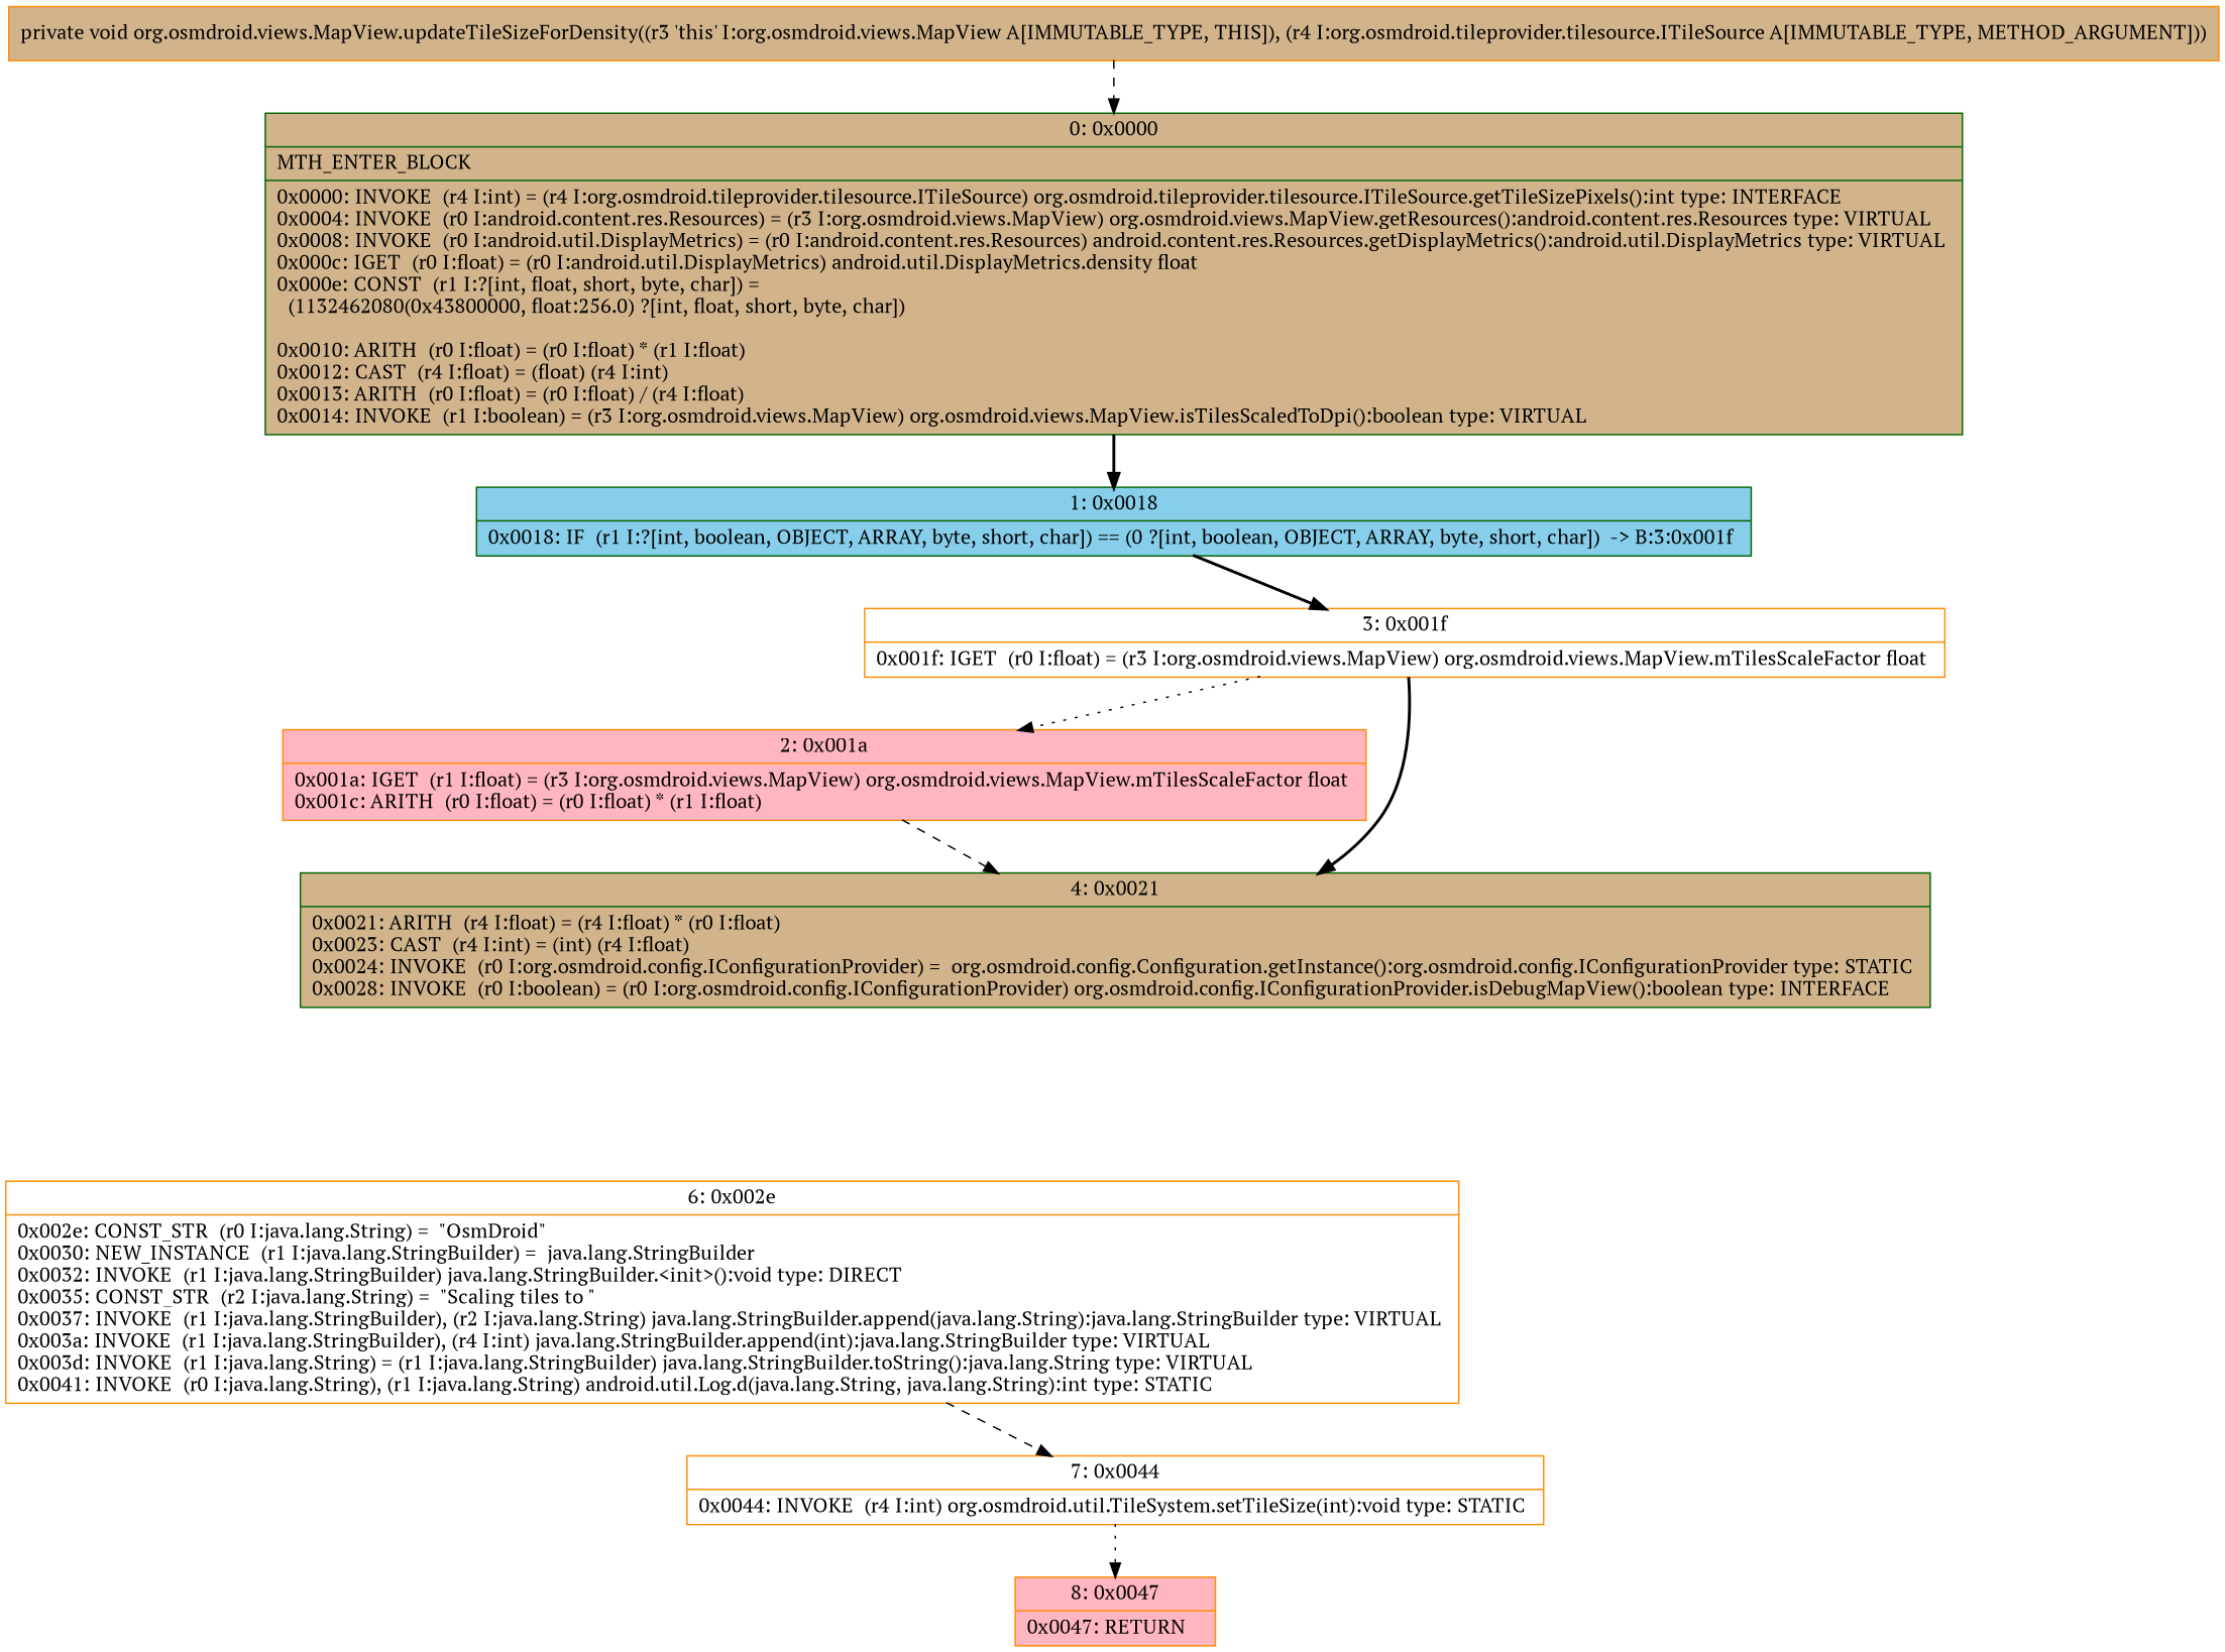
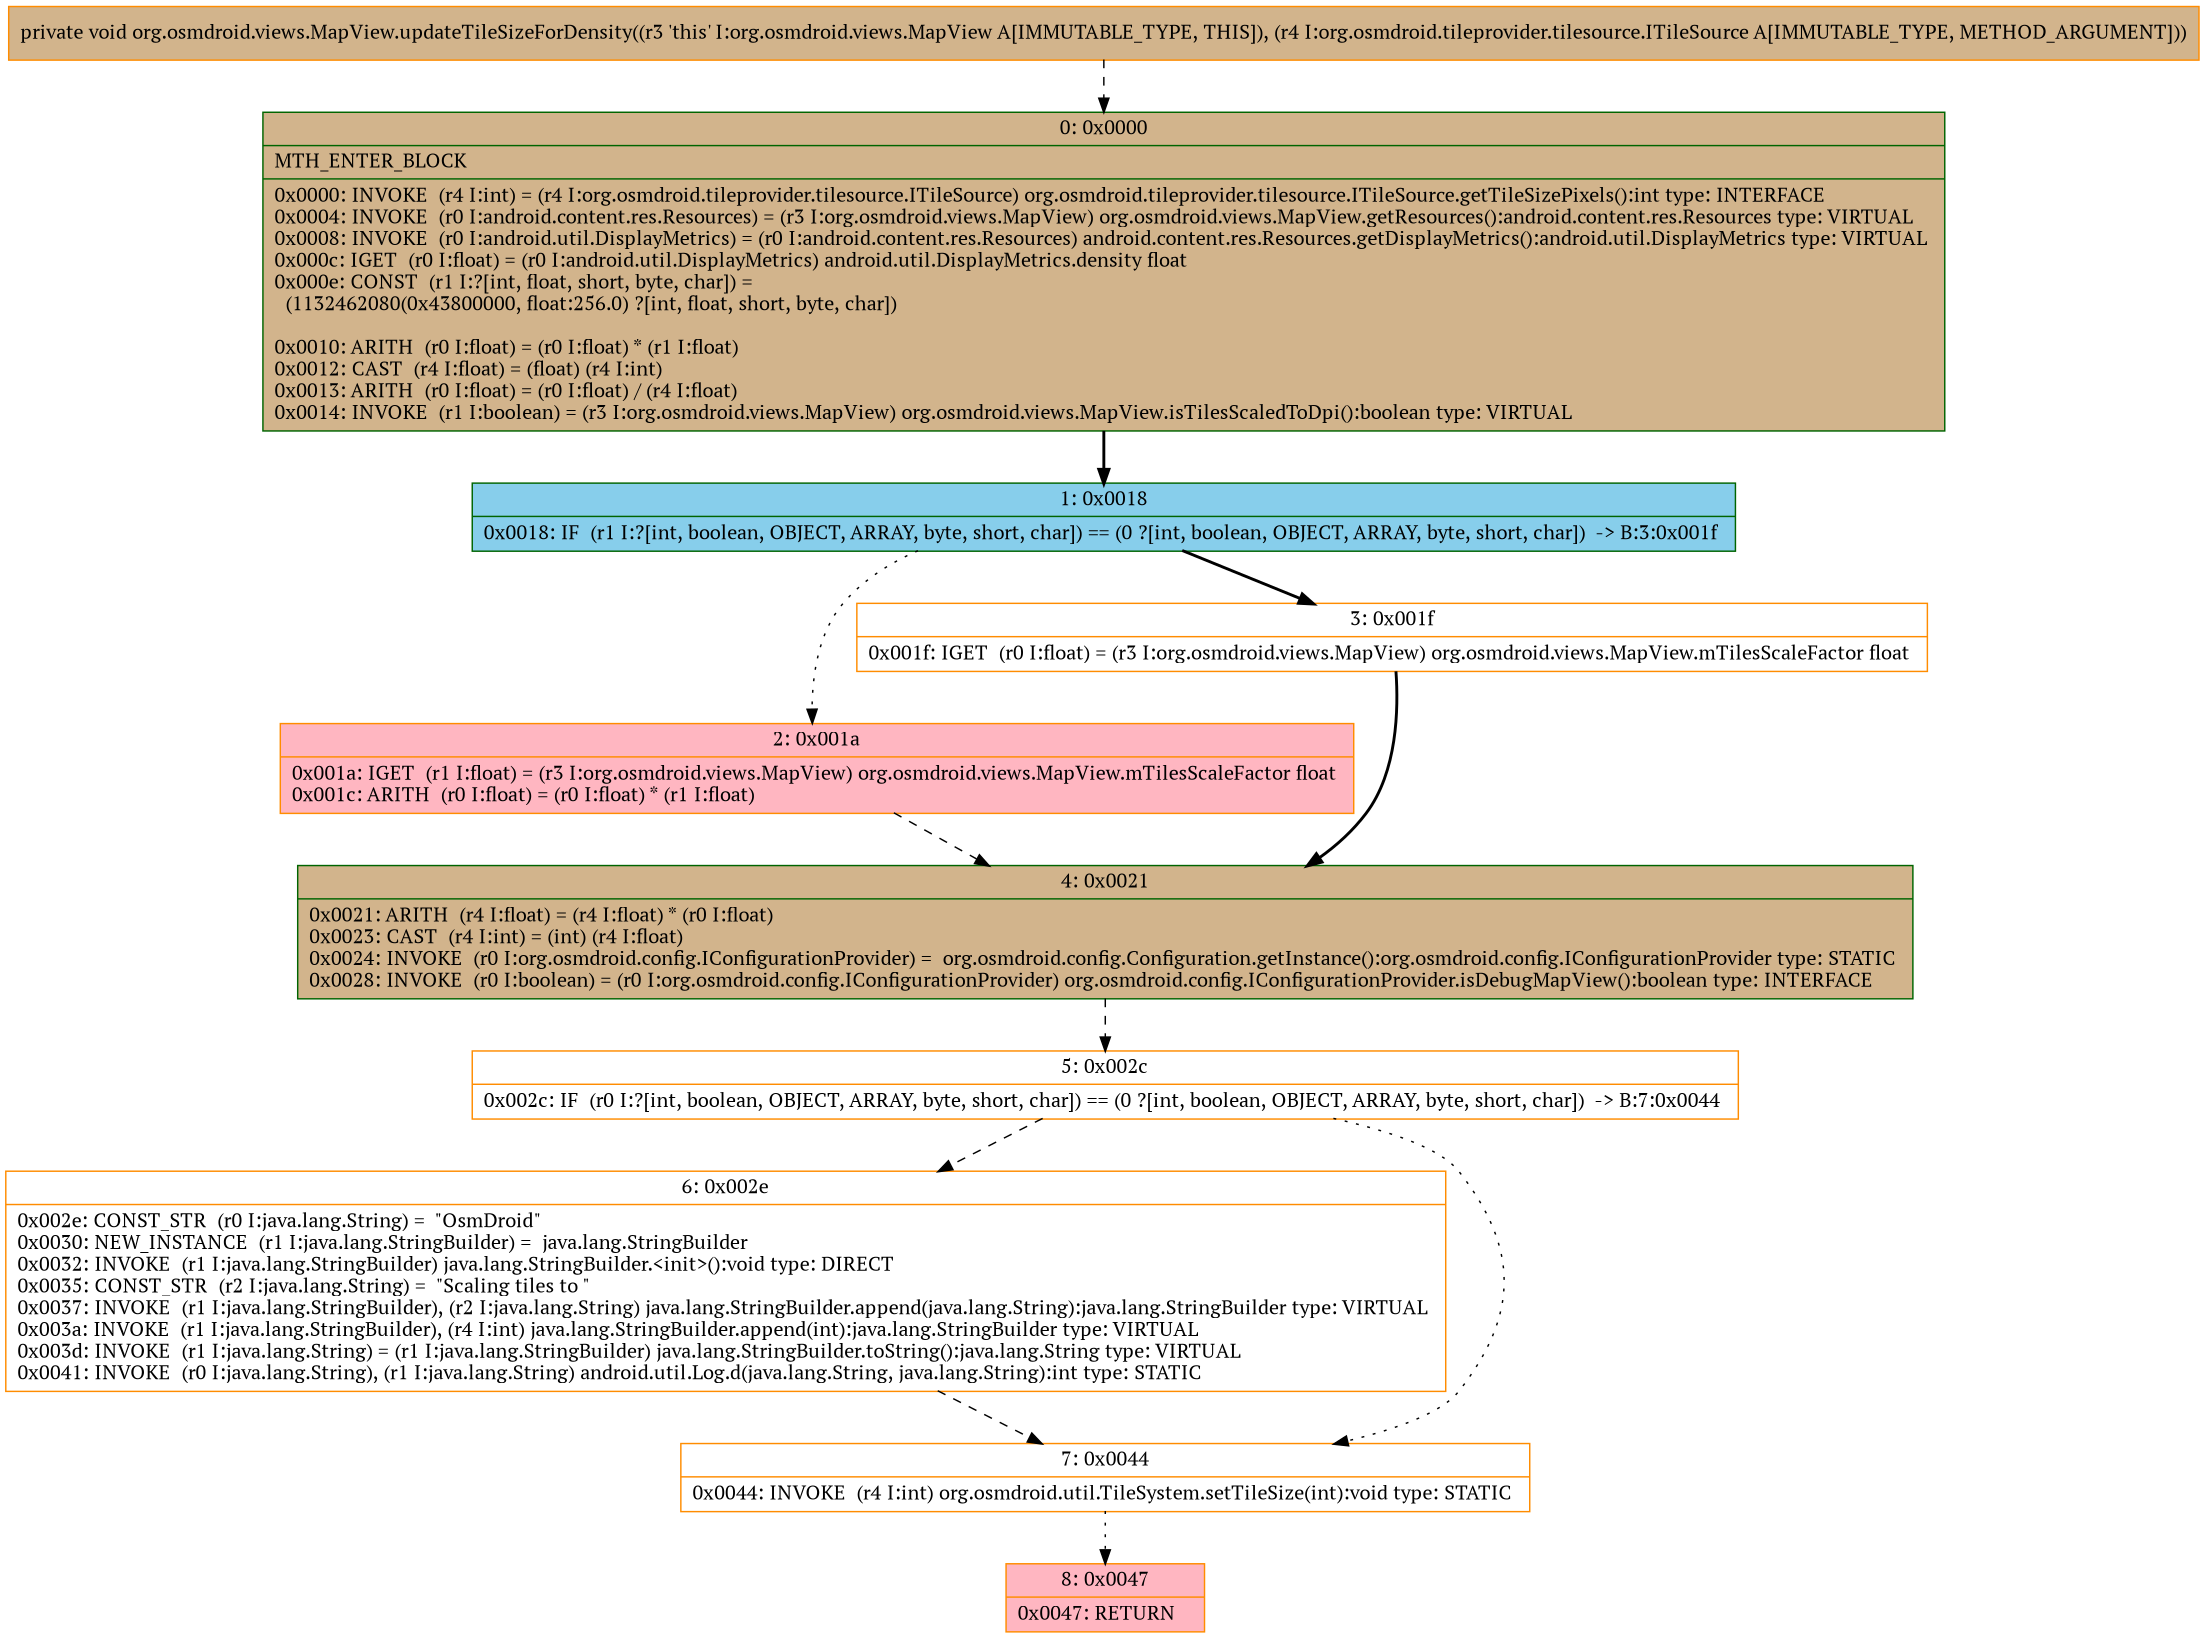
  digraph {
    fontname="PT Serif"
    node [color=darkorange fillcolor=white fontname="PT Serif" shape=record style=filled]
    edge [fontname="PT Serif" style=dashed]
    n1 [color=darkgreen fillcolor=tan label="{0\:\ 0x0000|MTH_ENTER_BLOCK\l|0x0000: INVOKE  (r4 I:int) = (r4 I:org.osmdroid.tileprovider.tilesource.ITileSource) org.osmdroid.tileprovider.tilesource.ITileSource.getTileSizePixels():int type: INTERFACE \l0x0004: INVOKE  (r0 I:android.content.res.Resources) = (r3 I:org.osmdroid.views.MapView) org.osmdroid.views.MapView.getResources():android.content.res.Resources type: VIRTUAL \l0x0008: INVOKE  (r0 I:android.util.DisplayMetrics) = (r0 I:android.content.res.Resources) android.content.res.Resources.getDisplayMetrics():android.util.DisplayMetrics type: VIRTUAL \l0x000c: IGET  (r0 I:float) = (r0 I:android.util.DisplayMetrics) android.util.DisplayMetrics.density float \l0x000e: CONST  (r1 I:?[int, float, short, byte, char]) = \l  (1132462080(0x43800000, float:256.0) ?[int, float, short, byte, char])\l \l0x0010: ARITH  (r0 I:float) = (r0 I:float) * (r1 I:float) \l0x0012: CAST  (r4 I:float) = (float) (r4 I:int) \l0x0013: ARITH  (r0 I:float) = (r0 I:float) \/ (r4 I:float) \l0x0014: INVOKE  (r1 I:boolean) = (r3 I:org.osmdroid.views.MapView) org.osmdroid.views.MapView.isTilesScaledToDpi():boolean type: VIRTUAL \l}"]
    n2 [color=darkgreen fillcolor=skyblue label="{1\:\ 0x0018|0x0018: IF  (r1 I:?[int, boolean, OBJECT, ARRAY, byte, short, char]) == (0 ?[int, boolean, OBJECT, ARRAY, byte, short, char])  \-\> B:3:0x001f \l}"]
    n3 [fillcolor=lightpink label="{2\:\ 0x001a|0x001a: IGET  (r1 I:float) = (r3 I:org.osmdroid.views.MapView) org.osmdroid.views.MapView.mTilesScaleFactor float \l0x001c: ARITH  (r0 I:float) = (r0 I:float) * (r1 I:float) \l}"]
    n4 [label="{3\:\ 0x001f|0x001f: IGET  (r0 I:float) = (r3 I:org.osmdroid.views.MapView) org.osmdroid.views.MapView.mTilesScaleFactor float \l}"]
    n5 [color=darkgreen fillcolor=tan label="{4\:\ 0x0021|0x0021: ARITH  (r4 I:float) = (r4 I:float) * (r0 I:float) \l0x0023: CAST  (r4 I:int) = (int) (r4 I:float) \l0x0024: INVOKE  (r0 I:org.osmdroid.config.IConfigurationProvider) =  org.osmdroid.config.Configuration.getInstance():org.osmdroid.config.IConfigurationProvider type: STATIC \l0x0028: INVOKE  (r0 I:boolean) = (r0 I:org.osmdroid.config.IConfigurationProvider) org.osmdroid.config.IConfigurationProvider.isDebugMapView():boolean type: INTERFACE \l}"]
+   n6 [label="{5\:\ 0x002c|0x002c: IF  (r0 I:?[int, boolean, OBJECT, ARRAY, byte, short, char]) == (0 ?[int, boolean, OBJECT, ARRAY, byte, short, char])  \-\> B:7:0x0044 \l}"]
    n7 [label="{6\:\ 0x002e|0x002e: CONST_STR  (r0 I:java.lang.String) =  \"OsmDroid\" \l0x0030: NEW_INSTANCE  (r1 I:java.lang.StringBuilder) =  java.lang.StringBuilder \l0x0032: INVOKE  (r1 I:java.lang.StringBuilder) java.lang.StringBuilder.\<init\>():void type: DIRECT \l0x0035: CONST_STR  (r2 I:java.lang.String) =  \"Scaling tiles to \" \l0x0037: INVOKE  (r1 I:java.lang.StringBuilder), (r2 I:java.lang.String) java.lang.StringBuilder.append(java.lang.String):java.lang.StringBuilder type: VIRTUAL \l0x003a: INVOKE  (r1 I:java.lang.StringBuilder), (r4 I:int) java.lang.StringBuilder.append(int):java.lang.StringBuilder type: VIRTUAL \l0x003d: INVOKE  (r1 I:java.lang.String) = (r1 I:java.lang.StringBuilder) java.lang.StringBuilder.toString():java.lang.String type: VIRTUAL \l0x0041: INVOKE  (r0 I:java.lang.String), (r1 I:java.lang.String) android.util.Log.d(java.lang.String, java.lang.String):int type: STATIC \l}"]
    n8 [label="{7\:\ 0x0044|0x0044: INVOKE  (r4 I:int) org.osmdroid.util.TileSystem.setTileSize(int):void type: STATIC \l}"]
    n9 [fillcolor=lightpink label="{8\:\ 0x0047|0x0047: RETURN   \l}"]
    n10 [fillcolor=tan label="{private void org.osmdroid.views.MapView.updateTileSizeForDensity((r3 'this' I:org.osmdroid.views.MapView A[IMMUTABLE_TYPE, THIS]), (r4 I:org.osmdroid.tileprovider.tilesource.ITileSource A[IMMUTABLE_TYPE, METHOD_ARGUMENT])) }"]
    n1 -> n2 [style=bold]
-   n4 -> n3 [style=dotted]
+   n2 -> n3 [style=dotted]
    n2 -> n4 [style=bold]
    n3 -> n5
    n4 -> n5 [style=bold]
+   n5 -> n6
+   n6 -> n7
+   n6 -> n8 [style=dotted]
    n7 -> n8
    n8 -> n9 [style=dotted]
    n10 -> n1
  }
